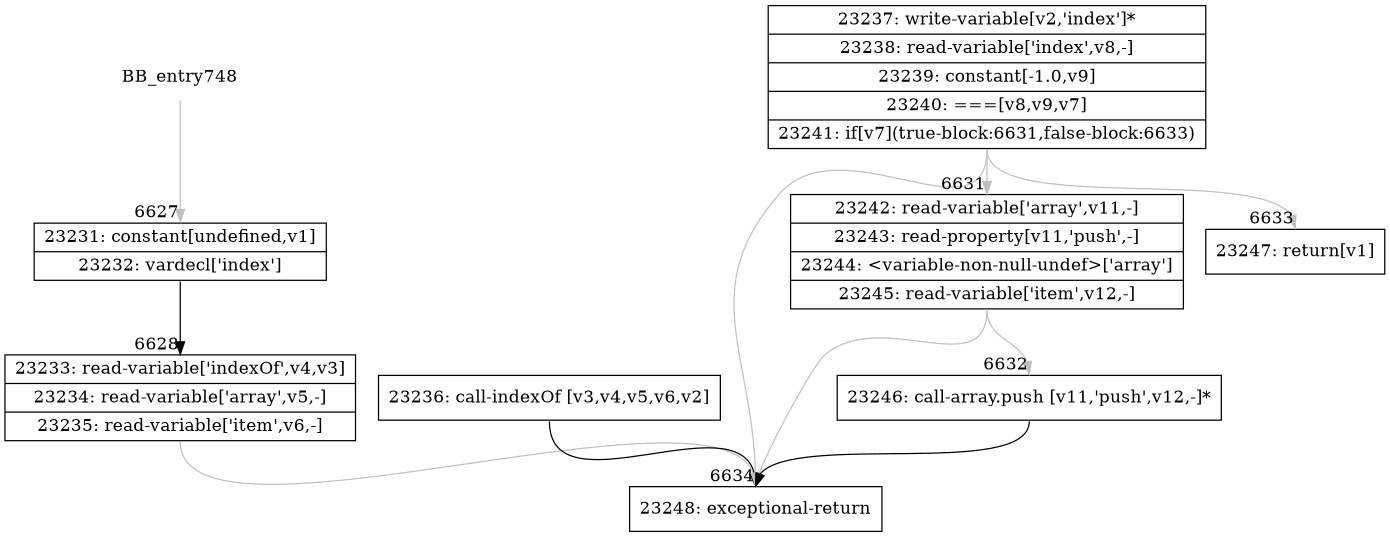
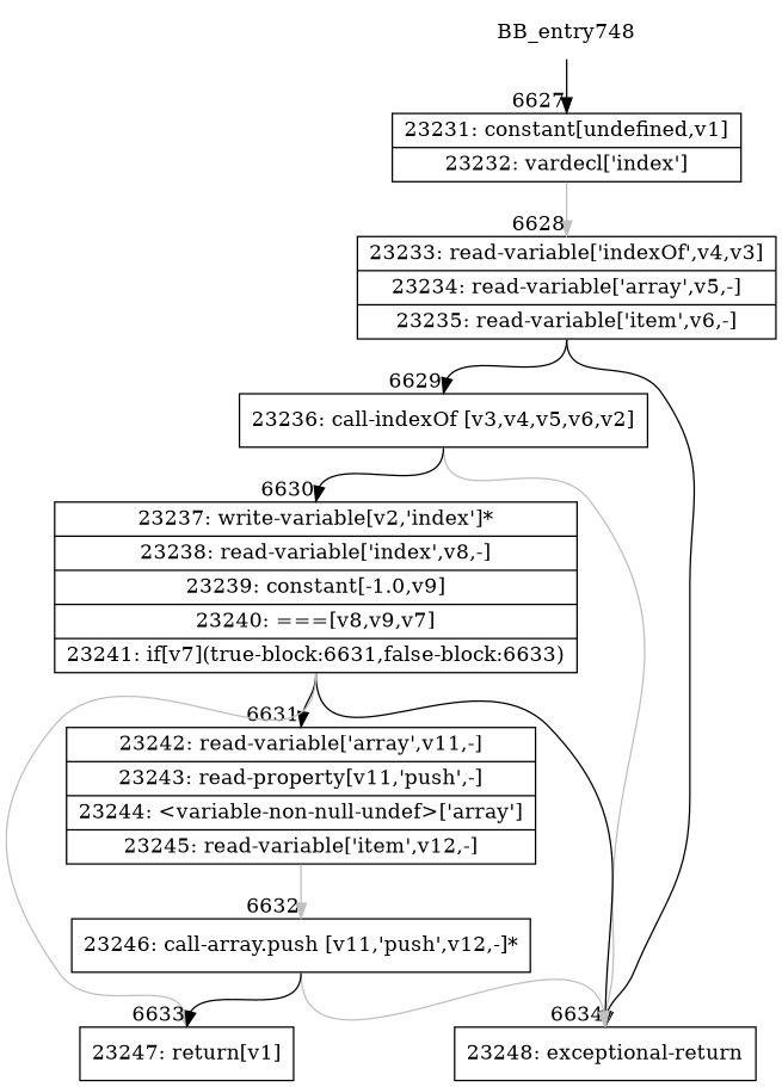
  digraph {
    rankdir=TD
    node [shape=record]
    edge [headport=n tailport=s color=gray]
    n1 [label=BB_entry748 shape=none]
    n2 [label="{23231: constant[undefined,v1]|23232: vardecl['index']}"]
    n3 [label="{23233: read-variable['indexOf',v4,v3]|23234: read-variable['array',v5,-]|23235: read-variable['item',v6,-]}"]
    n4 [label="{23236: call-indexOf [v3,v4,v5,v6,v2]}"]
    n5 [label="{23248: exceptional-return}"]
    n6 [label="{23237: write-variable[v2,'index']*|23238: read-variable['index',v8,-]|23239: constant[-1.0,v9]|23240: ===[v8,v9,v7]|23241: if[v7](true-block:6631,false-block:6633)}"]
    n7 [label="{23242: read-variable['array',v11,-]|23243: read-property[v11,'push',-]|23244: \<variable-non-null-undef\>['array']|23245: read-variable['item',v12,-]}"]
    n8 [label="{23247: return[v1]}"]
    n9 [label="{23246: call-array.push [v11,'push',v12,-]*}"]
-   n1 -> n2 [headlabel="    6627"]
-   n2 -> n3 [headlabel="      6628" color=""]
-   n3 -> n5 [headlabel="      6634"]
-   n4 -> n5 [color=black]
-   n6 -> n5
-   n6 -> n7 [headlabel="      6631"]
+   n1 -> n2 [headlabel="    6627" color=""]
+   n2 -> n3 [headlabel="      6628"]
+   n3 -> n4 [headlabel="      6629" color=""]
+   n3 -> n5 [color=black headlabel="      6634"]
+   n4 -> n5
+   n4 -> n6 [headlabel="      6630" color=""]
+   n6 -> n5 [color=black]
+   n6 -> n7 [headlabel="      6631" color=""]
    n6 -> n8 [headlabel="      6633"]
-   n7 -> n5
    n7 -> n9 [headlabel="      6632"]
-   n9 -> n5 [color=black]
+   n9 -> n5
+   n9 -> n8 [color=""]
  }
